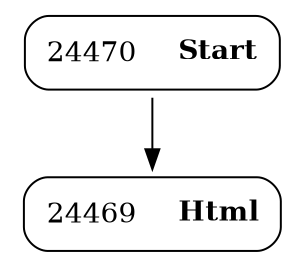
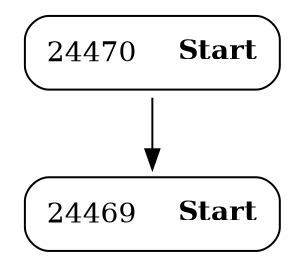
  digraph {
    node [shape=none]
-   n1 [label=<<TABLE border='1' cellspacing='0' cellpadding='10' style='rounded' ><TR><TD border='0'>24469</TD><TD border='0'><B>Html</B></TD></TR></TABLE>>]
+   n1 [label=<<TABLE border='1' cellspacing='0' cellpadding='10' style='rounded' ><TR><TD border='0'>24469</TD><TD border='0'><B>Start</B></TD></TR></TABLE>>]
    n2 [label=<<TABLE border='1' cellspacing='0' cellpadding='10' style='rounded' ><TR><TD border='0'>24470</TD><TD border='0'><B>Start</B></TD></TR></TABLE>>]
    n2 -> n1 [weight=2]
  }
